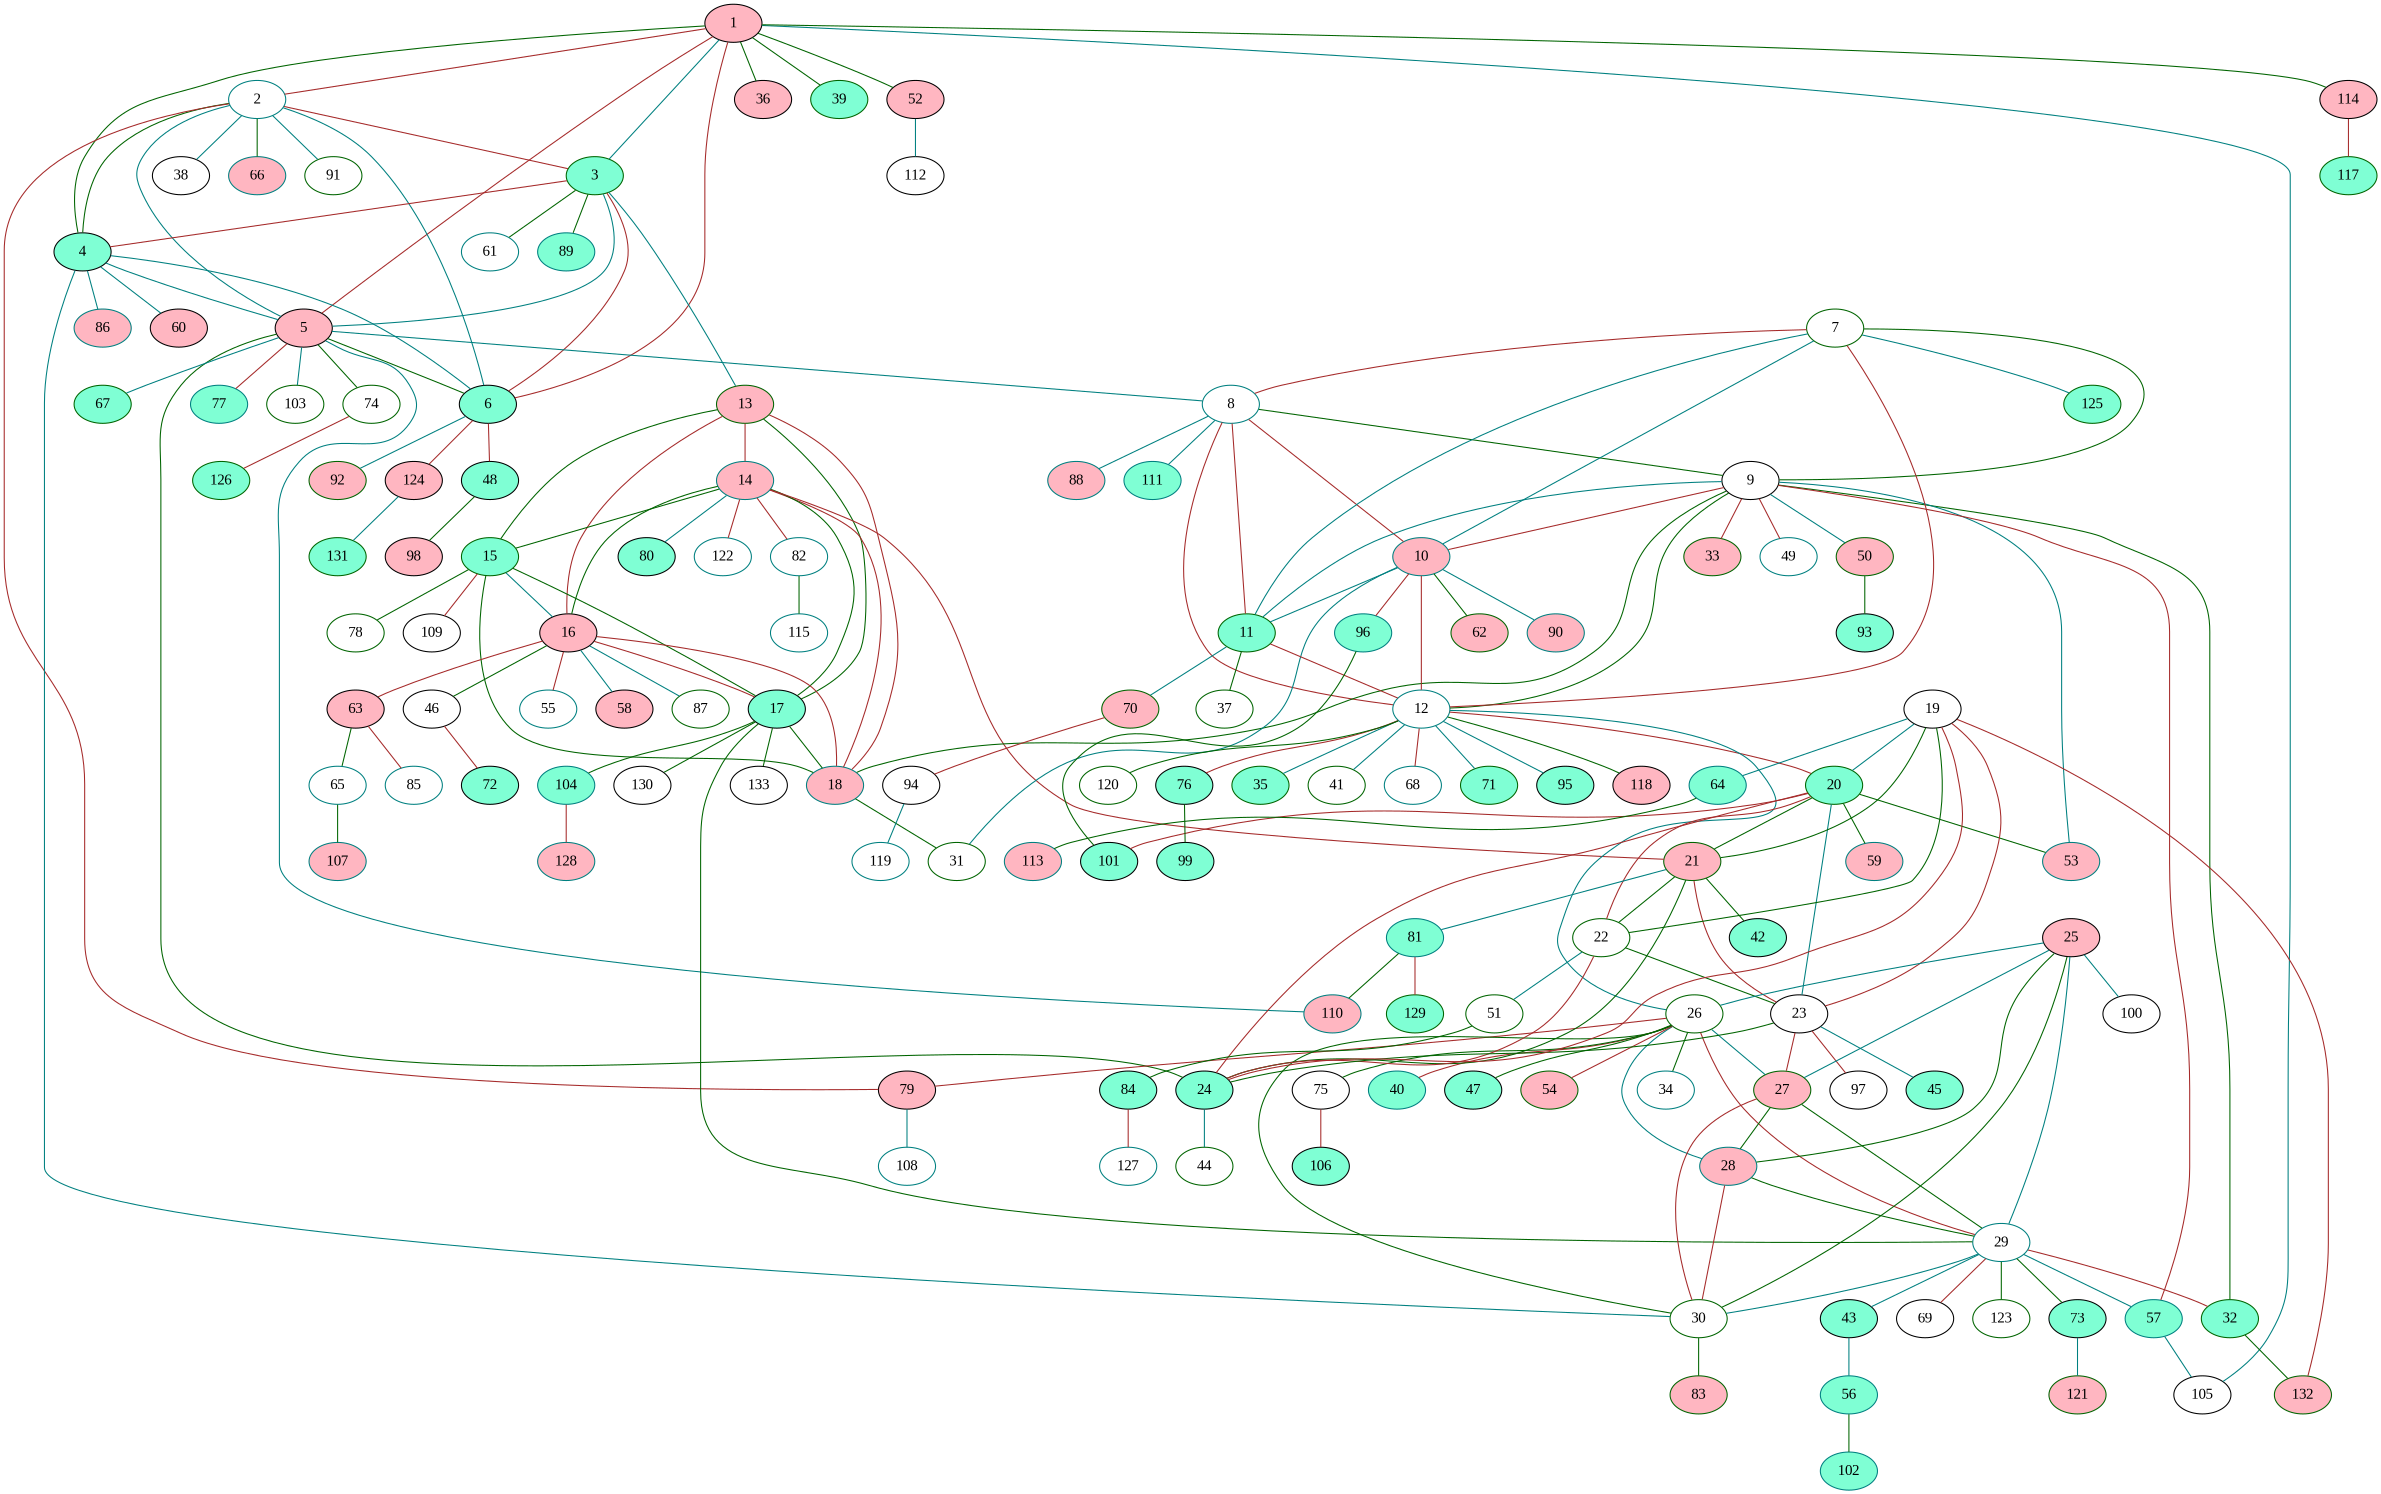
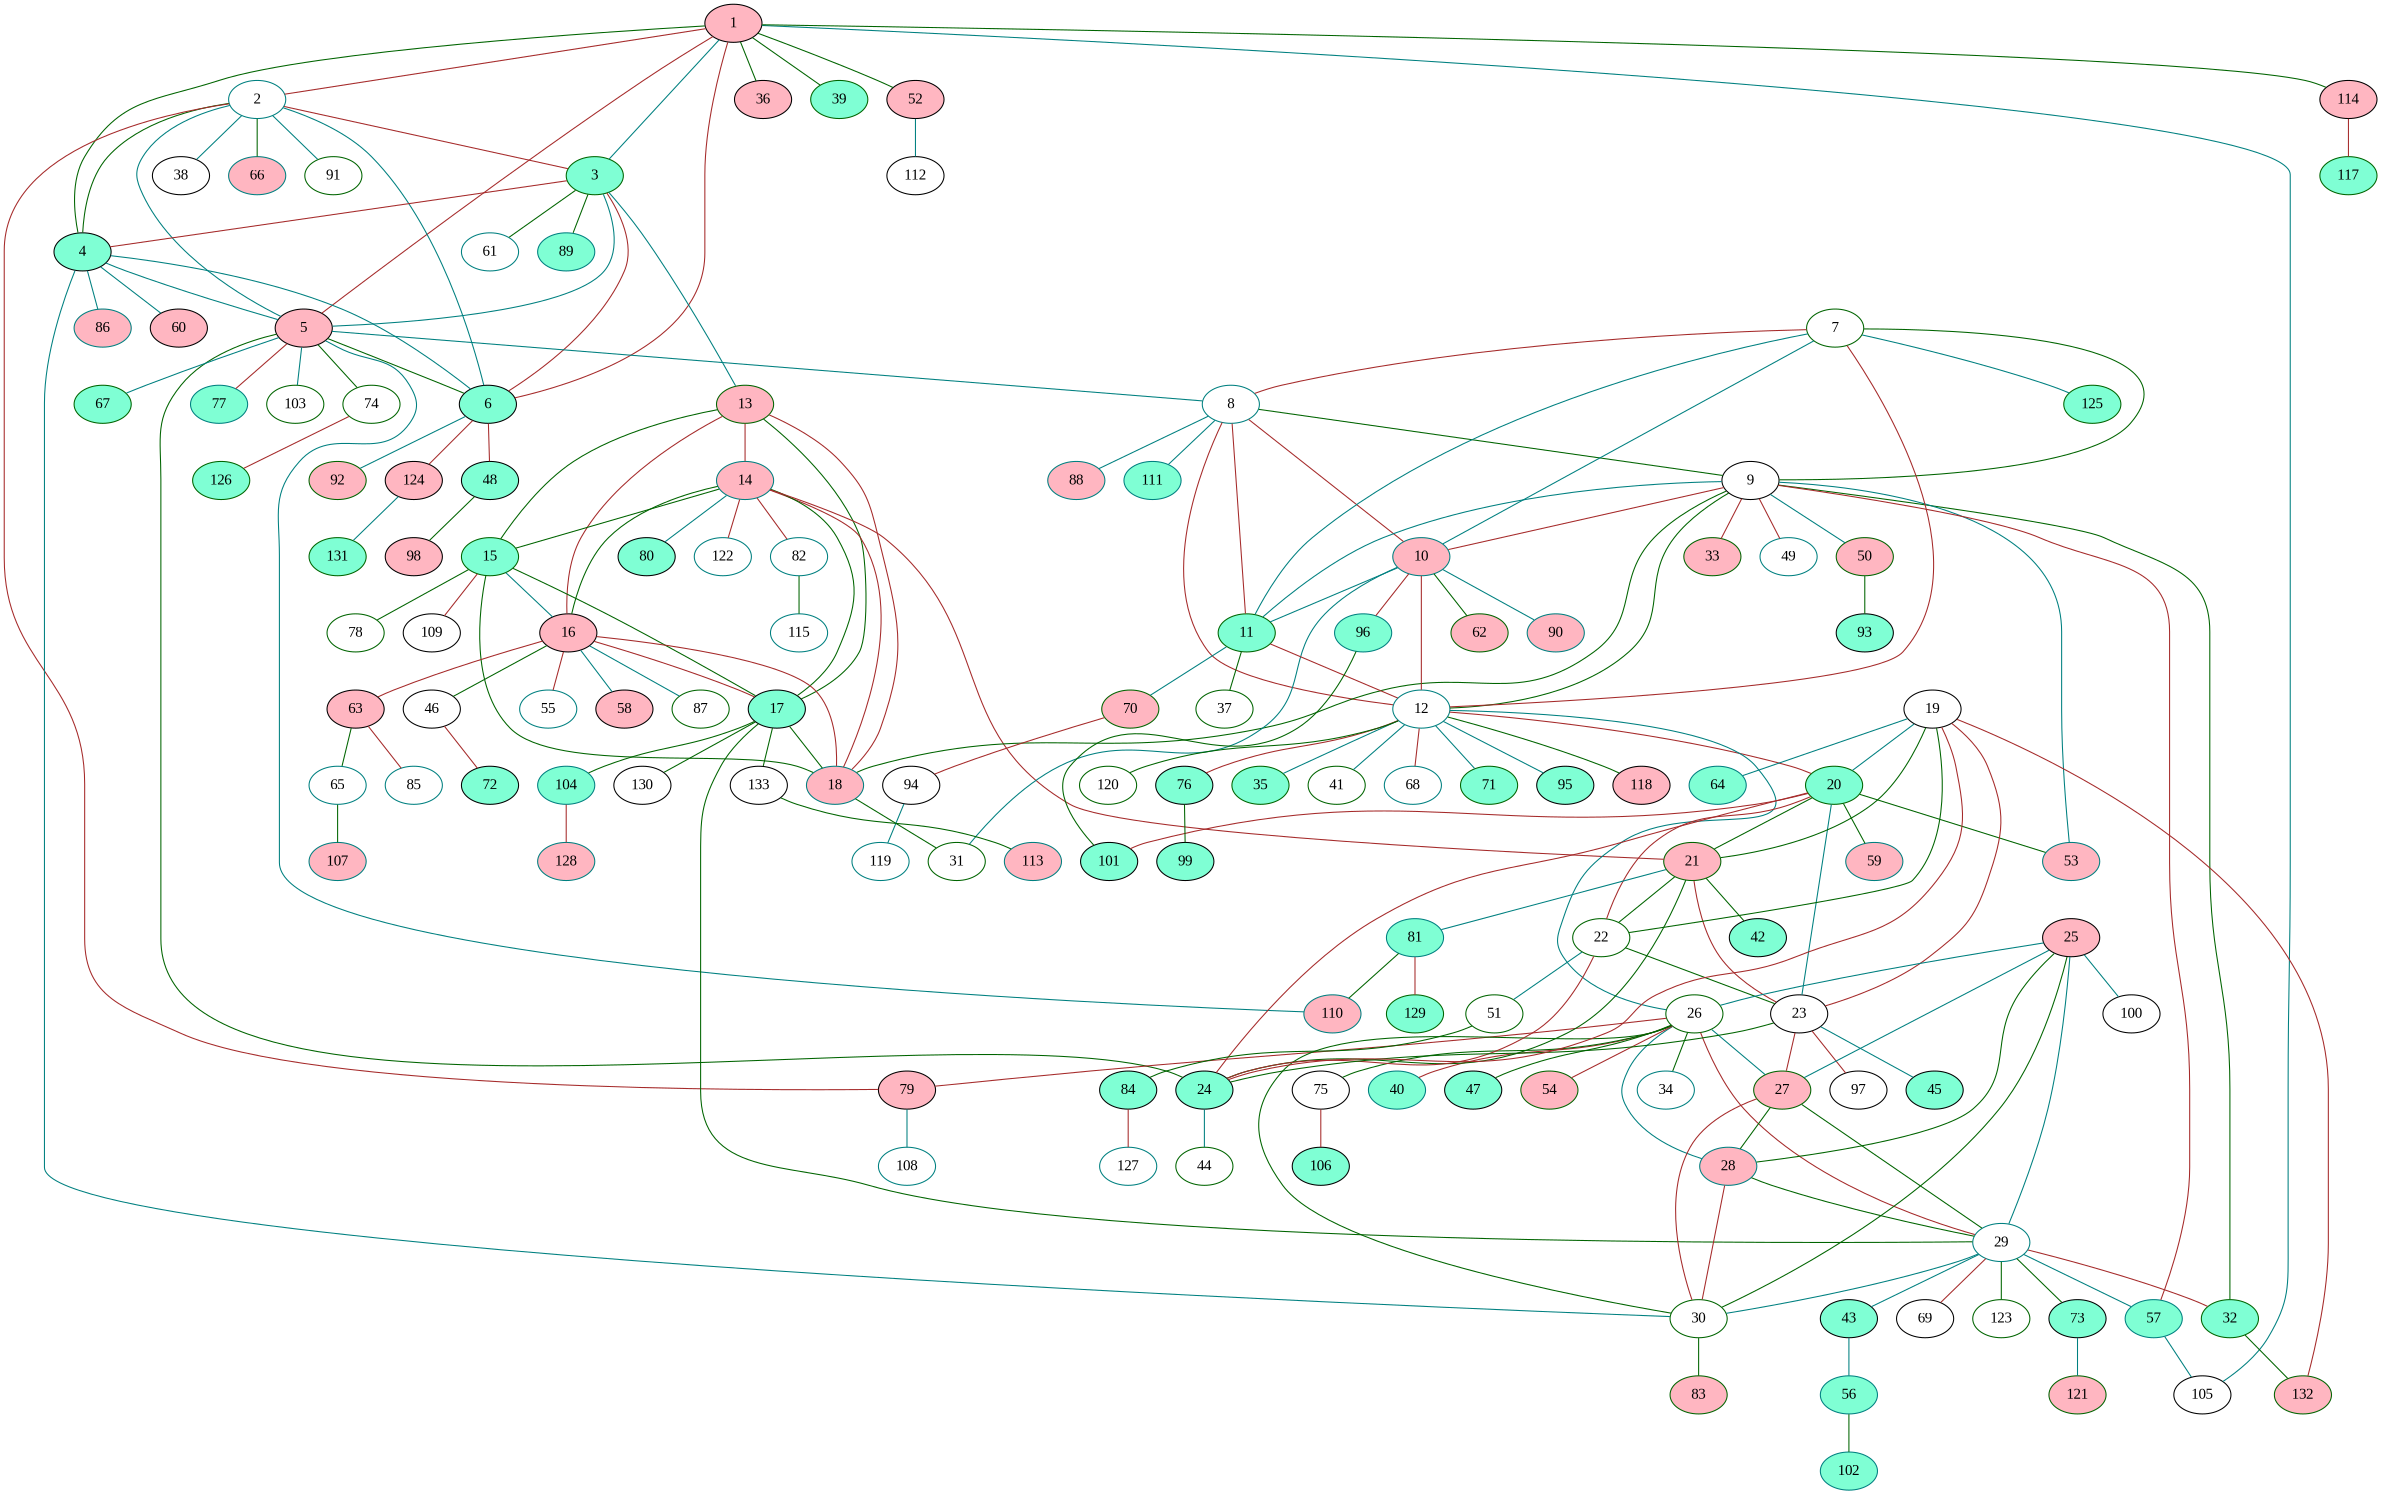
  graph {
    fontname="Liberation Serif"
    node [color=black fillcolor=white fontname="Liberation Serif" style=filled]
    edge [color=darkgreen fontname="Liberation Serif"]
    1 [fillcolor=lightpink]
    2 [color=teal]
    3 [color=darkgreen fillcolor=aquamarine]
    4 [fillcolor=aquamarine]
    5 [fillcolor=lightpink]
    6 [fillcolor=aquamarine]
    36 [fillcolor=lightpink]
    39 [color=darkgreen fillcolor=aquamarine]
    52 [fillcolor=lightpink]
    105
    114 [fillcolor=lightpink]
    38
    66 [color=teal fillcolor=lightpink]
    79 [fillcolor=lightpink]
    91 [color=darkgreen]
    13 [color=darkgreen fillcolor=lightpink]
    61 [color=teal]
    89 [color=teal fillcolor=aquamarine]
    30 [color=darkgreen]
    60 [fillcolor=lightpink]
    86 [color=teal fillcolor=lightpink]
    8 [color=teal]
    24 [fillcolor=aquamarine]
    67 [color=darkgreen fillcolor=aquamarine]
    74 [color=darkgreen]
    77 [color=teal fillcolor=aquamarine]
    103 [color=darkgreen]
    110 [color=teal fillcolor=lightpink]
    48 [fillcolor=aquamarine]
    92 [color=darkgreen fillcolor=lightpink]
    124 [fillcolor=lightpink]
    112
    117 [color=darkgreen fillcolor=aquamarine]
    108 [color=teal]
    18 [color=teal fillcolor=lightpink]
    14 [color=teal fillcolor=lightpink]
    15 [color=darkgreen fillcolor=aquamarine]
    16 [fillcolor=lightpink]
    17 [fillcolor=aquamarine]
    83 [color=darkgreen fillcolor=lightpink]
    9
    10 [color=teal fillcolor=lightpink]
    11 [color=darkgreen fillcolor=aquamarine]
    12 [color=teal]
    88 [color=teal fillcolor=lightpink]
    111 [color=teal fillcolor=aquamarine]
    44 [color=darkgreen]
    126 [color=darkgreen fillcolor=aquamarine]
    98 [fillcolor=lightpink]
    131 [color=darkgreen fillcolor=aquamarine]
    7 [color=darkgreen]
    125 [color=darkgreen fillcolor=aquamarine]
    32 [color=darkgreen fillcolor=aquamarine]
    33 [color=darkgreen fillcolor=lightpink]
    49 [color=teal]
    50 [color=darkgreen fillcolor=lightpink]
    53 [color=teal fillcolor=lightpink]
    57 [color=teal fillcolor=aquamarine]
    31 [color=darkgreen]
    62 [color=darkgreen fillcolor=lightpink]
    90 [color=teal fillcolor=lightpink]
    96 [color=teal fillcolor=aquamarine]
    37 [color=darkgreen]
    70 [color=darkgreen fillcolor=lightpink]
    20 [color=darkgreen fillcolor=aquamarine]
    26 [color=darkgreen]
    35 [color=darkgreen fillcolor=aquamarine]
    41 [color=darkgreen]
    68 [color=teal]
    71 [color=darkgreen fillcolor=aquamarine]
    76 [fillcolor=aquamarine]
    95 [fillcolor=aquamarine]
    118 [fillcolor=lightpink]
    120 [color=darkgreen]
    132 [color=darkgreen fillcolor=lightpink]
    93 [fillcolor=aquamarine]
    101 [fillcolor=aquamarine]
    94
    21 [color=darkgreen fillcolor=lightpink]
    22 [color=darkgreen]
    23
    59 [color=teal fillcolor=lightpink]
    29 [color=teal]
    27 [color=darkgreen fillcolor=lightpink]
    28 [color=teal fillcolor=lightpink]
    34 [color=teal]
    40 [color=teal fillcolor=aquamarine]
    47 [fillcolor=aquamarine]
    54 [color=darkgreen fillcolor=lightpink]
    75
    99 [fillcolor=aquamarine]
    80 [fillcolor=aquamarine]
    82 [color=teal]
    122 [color=teal]
    78 [color=darkgreen]
    109
    46
    55 [color=teal]
    58 [fillcolor=lightpink]
    63 [fillcolor=lightpink]
    87 [color=darkgreen]
    104 [color=teal fillcolor=aquamarine]
    130
    133
    42 [fillcolor=aquamarine]
    81 [color=teal fillcolor=aquamarine]
    115 [color=teal]
    72 [fillcolor=aquamarine]
    65 [color=teal]
    85 [color=teal]
    43 [fillcolor=aquamarine]
    69
    73 [fillcolor=aquamarine]
    123 [color=darkgreen]
    128 [color=teal fillcolor=lightpink]
    19
    64 [color=teal fillcolor=aquamarine]
    51 [color=darkgreen]
    45 [fillcolor=aquamarine]
    97
    113 [color=teal fillcolor=lightpink]
    129 [color=darkgreen fillcolor=aquamarine]
    84 [fillcolor=aquamarine]
    25 [fillcolor=lightpink]
    100
    106 [fillcolor=aquamarine]
    56 [color=teal fillcolor=aquamarine]
    121 [color=darkgreen fillcolor=lightpink]
    102 [color=teal fillcolor=aquamarine]
    127 [color=teal]
    107 [color=teal fillcolor=lightpink]
    119 [color=teal]
    1 -- 2 [color=brown]
    1 -- 3 [color=teal]
    1 -- 4
    1 -- 5 [color=brown]
    1 -- 6 [color=brown]
    1 -- 36
    1 -- 39
    1 -- 52
    1 -- 105 [color=teal]
    1 -- 114
    2 -- 3 [color=brown]
    2 -- 4
    2 -- 5 [color=teal]
    2 -- 6 [color=teal]
    2 -- 38 [color=teal]
    2 -- 66
    2 -- 79 [color=brown]
    2 -- 91 [color=teal]
    3 -- 4 [color=brown]
    3 -- 5 [color=teal]
    3 -- 6 [color=brown]
    3 -- 13 [color=teal]
    3 -- 61
    3 -- 89
    4 -- 5 [color=teal]
    4 -- 6 [color=teal]
    4 -- 30 [color=teal]
    4 -- 60 [color=teal]
    4 -- 86 [color=teal]
    5 -- 6
    5 -- 8 [color=teal]
    5 -- 24
    5 -- 67 [color=teal]
    5 -- 74
    5 -- 77 [color=brown]
    5 -- 103 [color=teal]
    5 -- 110 [color=teal]
    6 -- 48 [color=brown]
    6 -- 92 [color=teal]
    6 -- 124 [color=brown]
    52 -- 112 [color=teal]
    114 -- 117 [color=brown]
    79 -- 108 [color=teal]
    13 -- 18 [color=brown]
    13 -- 14 [color=brown]
    13 -- 15
    13 -- 16 [color=brown]
    13 -- 17
    30 -- 83
    8 -- 9
    8 -- 10 [color=brown]
    8 -- 11 [color=brown]
    8 -- 12 [color=brown]
    8 -- 88 [color=teal]
    8 -- 111 [color=teal]
    24 -- 44 [color=teal]
    74 -- 126 [color=brown]
    48 -- 98
    124 -- 131 [color=teal]
    18 -- 31
    14 -- 18 [color=brown]
    14 -- 15
    14 -- 16
    14 -- 17
    14 -- 21 [color=brown]
    14 -- 80 [color=teal]
    14 -- 82 [color=brown]
    14 -- 122 [color=brown]
    15 -- 18
    15 -- 16 [color=teal]
    15 -- 17
    15 -- 78
    15 -- 109 [color=brown]
    16 -- 18 [color=brown]
    16 -- 17 [color=brown]
    16 -- 46
    16 -- 55 [color=brown]
    16 -- 58 [color=teal]
    16 -- 63 [color=brown]
    16 -- 87 [color=teal]
    17 -- 18
    17 -- 29
    17 -- 104
    17 -- 130
    17 -- 133
    9 -- 18
    9 -- 10 [color=brown]
    9 -- 11 [color=teal]
    9 -- 12
    9 -- 32
    9 -- 33 [color=brown]
    9 -- 49 [color=brown]
    9 -- 50 [color=teal]
    9 -- 53 [color=teal]
    9 -- 57 [color=brown]
    10 -- 11 [color=teal]
    10 -- 12 [color=brown]
    10 -- 31 [color=teal]
    10 -- 62
    10 -- 90 [color=teal]
    10 -- 96 [color=brown]
    11 -- 12 [color=brown]
    11 -- 37
    11 -- 70 [color=teal]
    12 -- 20 [color=brown]
    12 -- 26 [color=teal]
    12 -- 35 [color=teal]
    12 -- 41 [color=teal]
    12 -- 68 [color=brown]
    12 -- 71 [color=teal]
    12 -- 76 [color=brown]
    12 -- 95 [color=teal]
    12 -- 118
    12 -- 120
    7 -- 8 [color=brown]
    7 -- 9
    7 -- 10 [color=teal]
    7 -- 11 [color=teal]
    7 -- 12 [color=brown]
    7 -- 125 [color=teal]
    32 -- 132
    50 -- 93
    57 -- 105 [color=teal]
    96 -- 101
    70 -- 94 [color=brown]
    20 -- 24 [color=brown]
    20 -- 53
    20 -- 101 [color=brown]
    20 -- 21
    20 -- 22 [color=brown]
    20 -- 23 [color=teal]
    20 -- 59
    26 -- 79 [color=brown]
    26 -- 30
    26 -- 29 [color=brown]
    26 -- 27 [color=teal]
    26 -- 28 [color=teal]
    26 -- 34
    26 -- 40 [color=brown]
    26 -- 47
    26 -- 54 [color=brown]
    26 -- 75
    76 -- 99
    94 -- 119 [color=teal]
    21 -- 24
    21 -- 22
    21 -- 23 [color=brown]
    21 -- 42
    21 -- 81 [color=teal]
    22 -- 24 [color=brown]
    22 -- 23
    22 -- 51 [color=teal]
    23 -- 24
    23 -- 27 [color=brown]
    23 -- 45 [color=teal]
    23 -- 97 [color=brown]
    29 -- 30 [color=teal]
    29 -- 32 [color=brown]
    29 -- 57 [color=teal]
    29 -- 43 [color=teal]
    29 -- 69 [color=brown]
    29 -- 73
    29 -- 123
    27 -- 30 [color=brown]
    27 -- 29
    27 -- 28
    28 -- 30 [color=brown]
    28 -- 29
    75 -- 106 [color=brown]
    82 -- 115
    46 -- 72 [color=brown]
    63 -- 65
    63 -- 85 [color=brown]
    104 -- 128 [color=brown]
    81 -- 110
    81 -- 129 [color=brown]
    65 -- 107
    43 -- 56 [color=teal]
    73 -- 121 [color=teal]
    19 -- 24 [color=brown]
    19 -- 20 [color=teal]
    19 -- 132 [color=brown]
    19 -- 21
    19 -- 22
    19 -- 23 [color=brown]
    19 -- 64 [color=teal]
-   64 -- 113
+   133 -- 113
    51 -- 84
    84 -- 127 [color=brown]
    25 -- 30
    25 -- 26 [color=teal]
    25 -- 29 [color=teal]
    25 -- 27 [color=teal]
    25 -- 28
    25 -- 100 [color=teal]
    56 -- 102
  }
